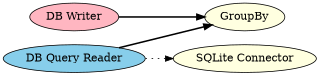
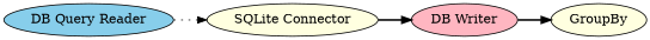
  digraph {
    rankdir=LR
    node [fillcolor=lightyellow style=filled]
    edge [style=bold]
    n1 [label=GroupBy]
    n2 [fillcolor=lightpink label="DB Writer"]
    n3 [label="SQLite Connector"]
    n4 [fillcolor=skyblue label="DB Query Reader"]
    n2 -> n1
-   n4 -> n1
+   n3 -> n2
    n4 -> n3 [style=dotted]
  }
